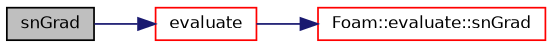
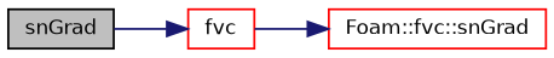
  digraph {
    rankdir=LR
    node [color=red fontname=Helvetica fontsize=10 shape=record]
    edge [color=midnightblue fontname=Helvetica fontsize=10 labelfontname=Helvetica labelfontsize=10 style=solid]
    n1 [color=black fillcolor=grey75 fontcolor=black height=0.2 label=snGrad style=filled width=0.4]
-   n2 [height=0.2 label=evaluate width=0.4]
-   n3 [height=0.2 label="Foam::evaluate::snGrad" width=0.4]
+   n2 [height=0.2 label=fvc width=0.4]
+   n3 [height=0.2 label="Foam::fvc::snGrad" width=0.4]
    n1 -> n2
    n2 -> n3
  }
